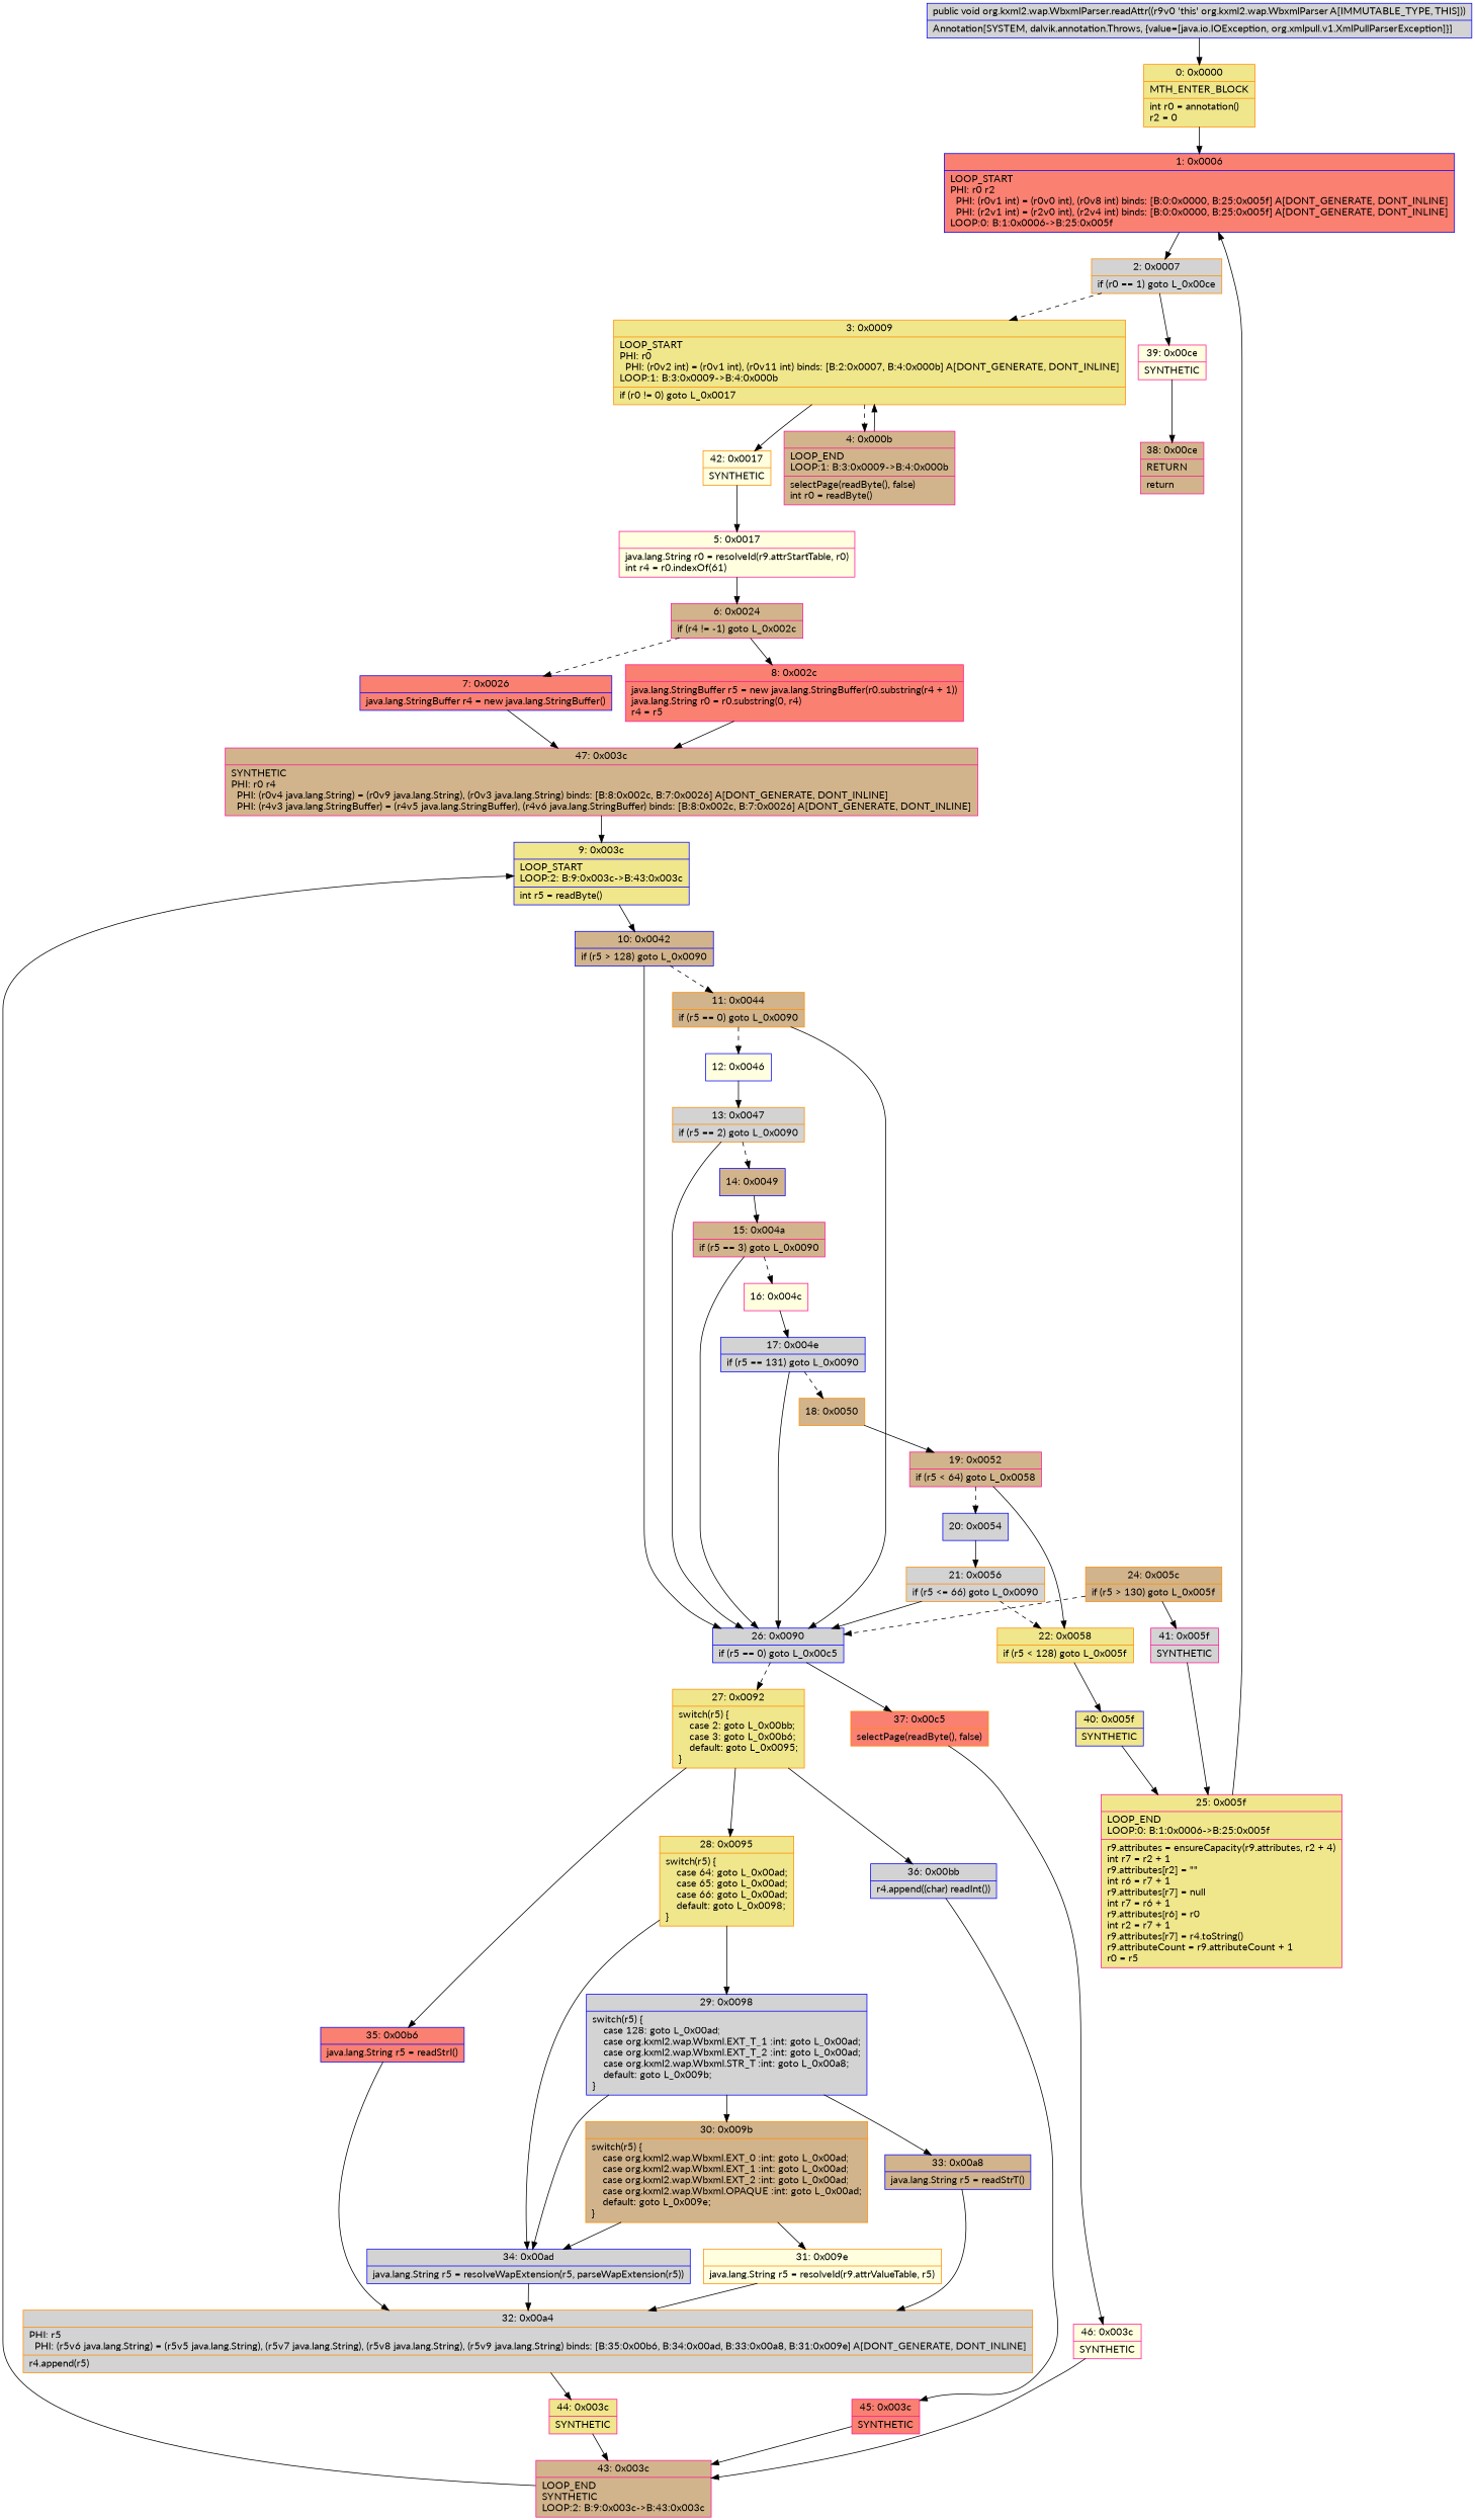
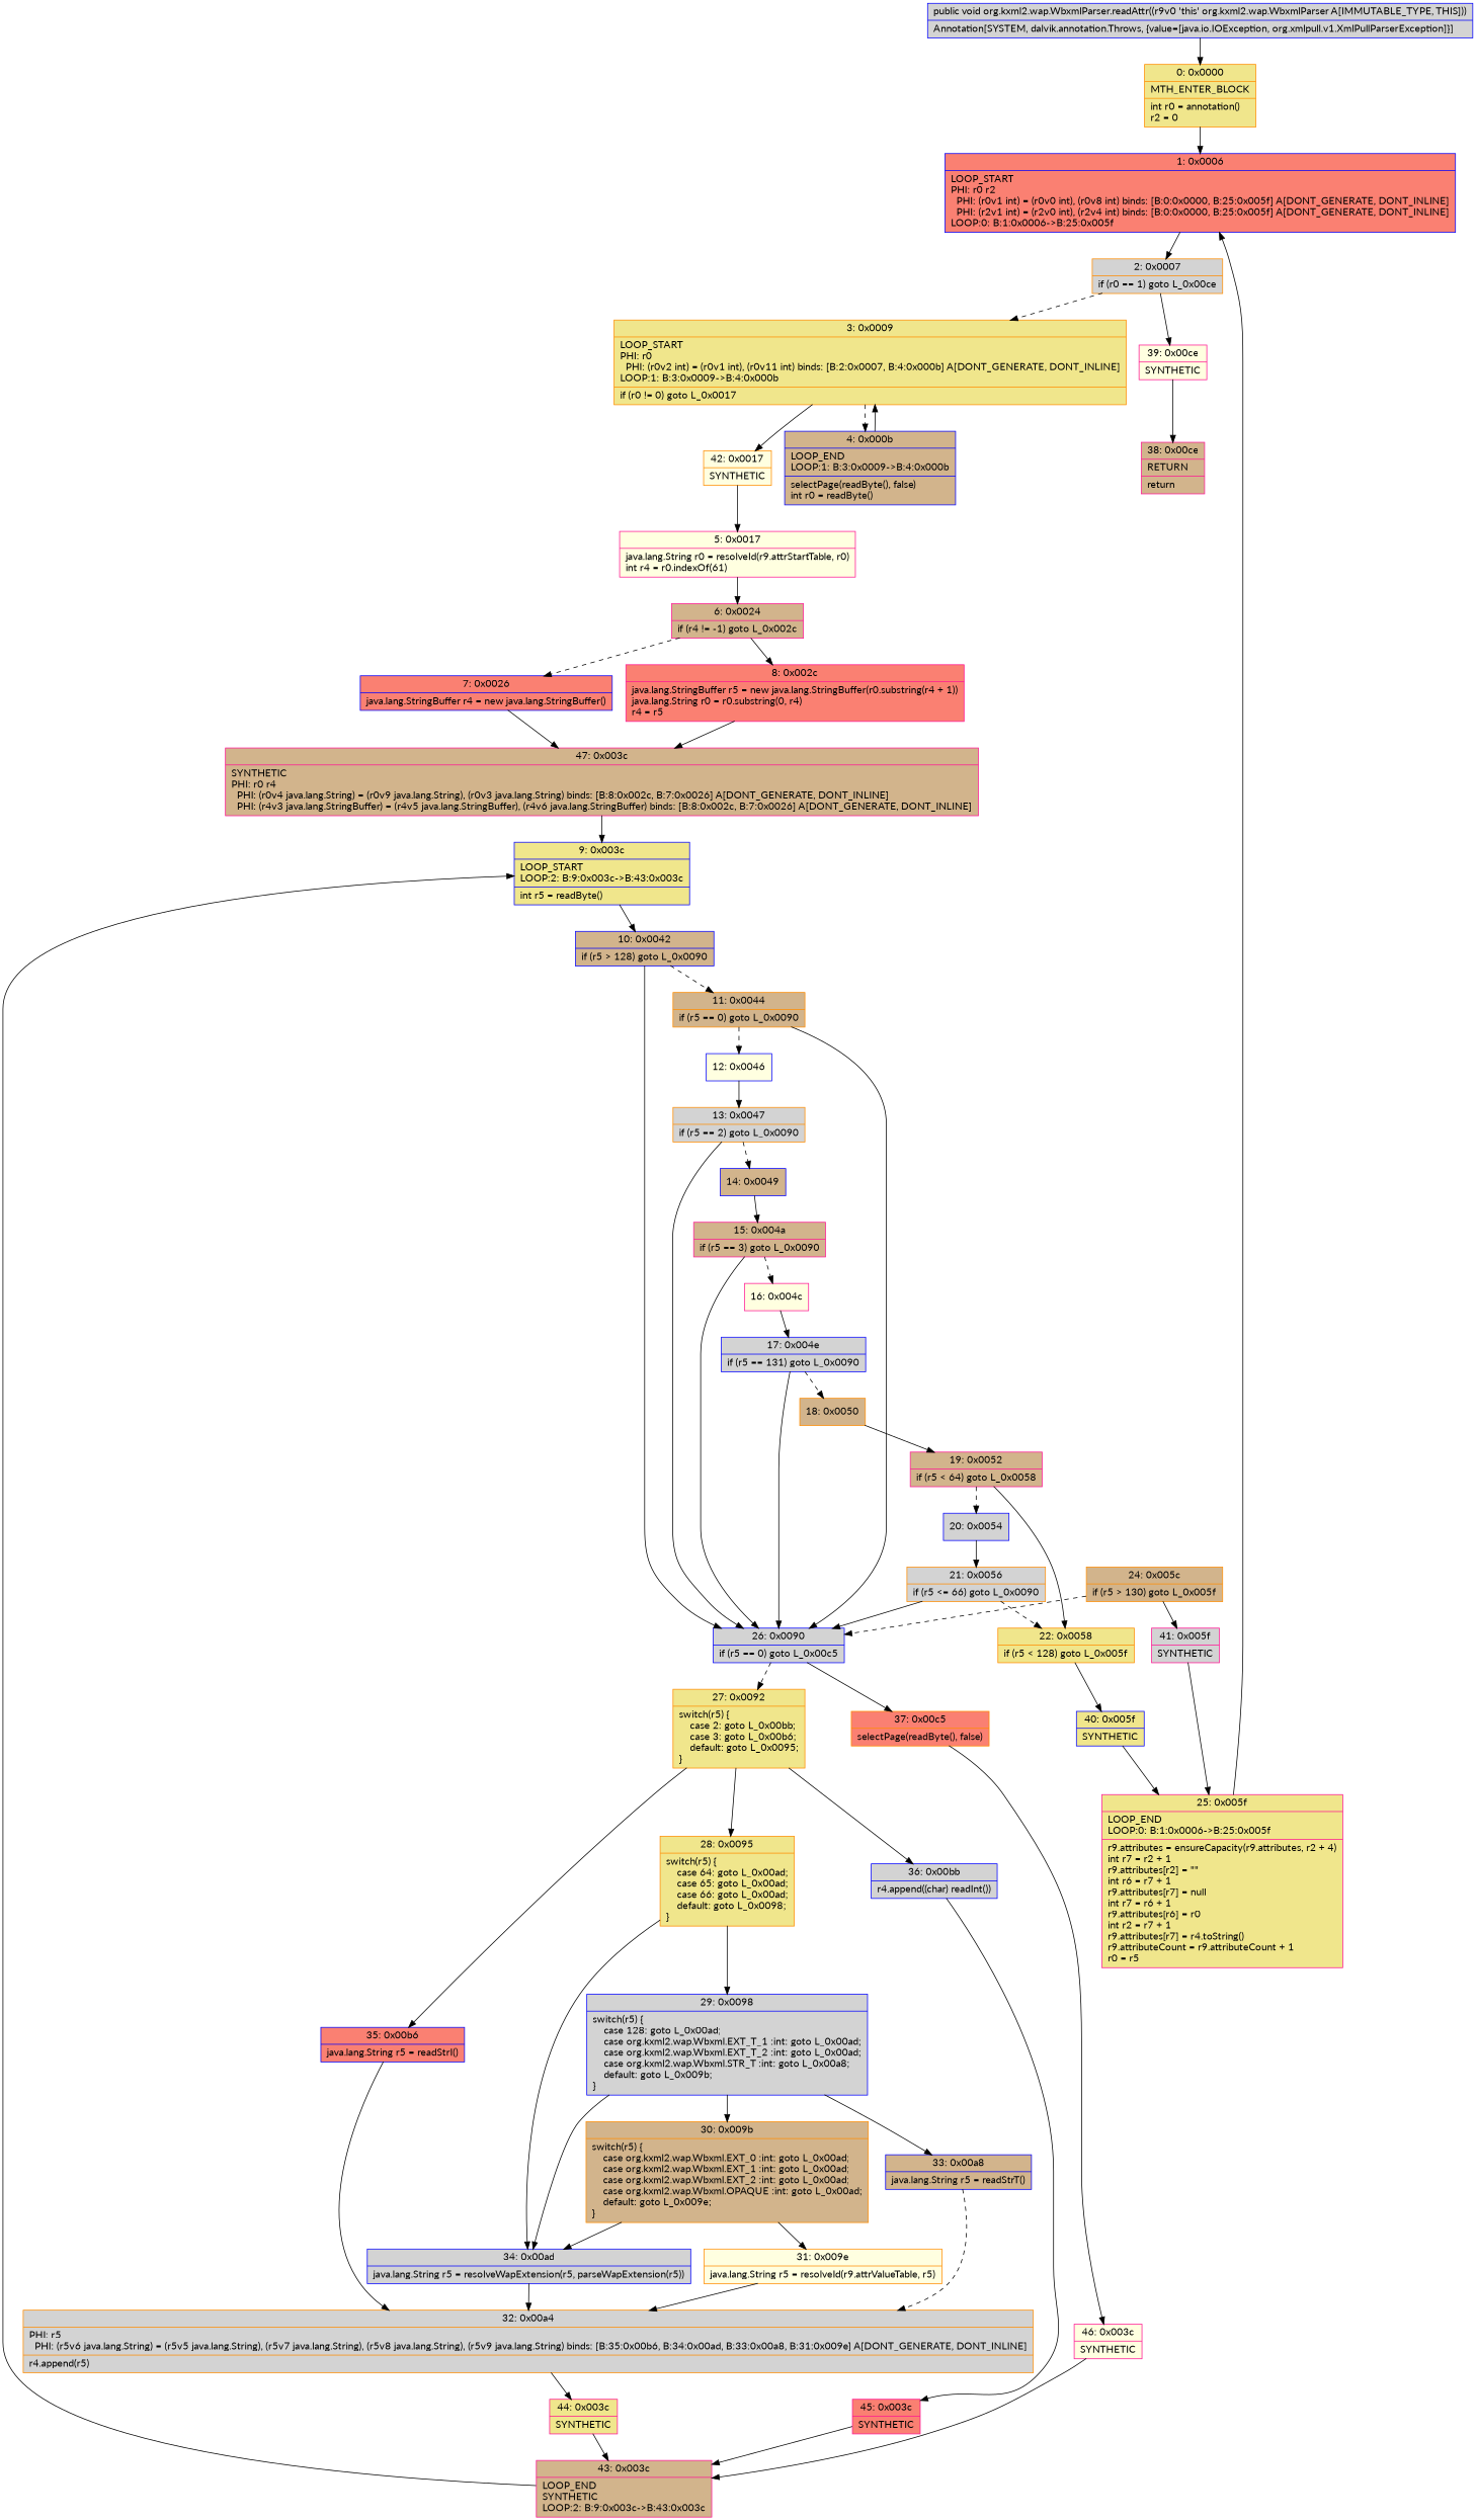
  digraph {
    fontname=Lato
    node [color=darkorange fillcolor=tan fontname=Lato shape=record style=filled]
    edge [fontname=Lato]
    n1 [fillcolor=khaki label="{0\:\ 0x0000|MTH_ENTER_BLOCK\l|int r0 = annotation()\lr2 = 0\l}"]
    n2 [color=blue fillcolor=salmon label="{1\:\ 0x0006|LOOP_START\lPHI: r0 r2 \l  PHI: (r0v1 int) = (r0v0 int), (r0v8 int) binds: [B:0:0x0000, B:25:0x005f] A[DONT_GENERATE, DONT_INLINE]\l  PHI: (r2v1 int) = (r2v0 int), (r2v4 int) binds: [B:0:0x0000, B:25:0x005f] A[DONT_GENERATE, DONT_INLINE]\lLOOP:0: B:1:0x0006\-\>B:25:0x005f\l}"]
    n3 [fillcolor=lightgrey label="{2\:\ 0x0007|if (r0 == 1) goto L_0x00ce\l}"]
    n4 [fillcolor=khaki label="{3\:\ 0x0009|LOOP_START\lPHI: r0 \l  PHI: (r0v2 int) = (r0v1 int), (r0v11 int) binds: [B:2:0x0007, B:4:0x000b] A[DONT_GENERATE, DONT_INLINE]\lLOOP:1: B:3:0x0009\-\>B:4:0x000b\l|if (r0 != 0) goto L_0x0017\l}"]
    n5 [color=deeppink fillcolor=lightyellow label="{39\:\ 0x00ce|SYNTHETIC\l}"]
-   n6 [color=deeppink label="{4\:\ 0x000b|LOOP_END\lLOOP:1: B:3:0x0009\-\>B:4:0x000b\l|selectPage(readByte(), false)\lint r0 = readByte()\l}"]
+   n6 [color=blue label="{4\:\ 0x000b|LOOP_END\lLOOP:1: B:3:0x0009\-\>B:4:0x000b\l|selectPage(readByte(), false)\lint r0 = readByte()\l}"]
    n7 [fillcolor=lightyellow label="{42\:\ 0x0017|SYNTHETIC\l}"]
    n8 [color=deeppink label="{38\:\ 0x00ce|RETURN\l|return\l}"]
    n9 [color=deeppink fillcolor=lightyellow label="{5\:\ 0x0017|java.lang.String r0 = resolveId(r9.attrStartTable, r0)\lint r4 = r0.indexOf(61)\l}"]
    n10 [color=deeppink label="{6\:\ 0x0024|if (r4 != \-1) goto L_0x002c\l}"]
    n11 [color=blue fillcolor=salmon label="{7\:\ 0x0026|java.lang.StringBuffer r4 = new java.lang.StringBuffer()\l}"]
    n12 [color=deeppink fillcolor=salmon label="{8\:\ 0x002c|java.lang.StringBuffer r5 = new java.lang.StringBuffer(r0.substring(r4 + 1))\ljava.lang.String r0 = r0.substring(0, r4)\lr4 = r5\l}"]
    n13 [color=deeppink label="{47\:\ 0x003c|SYNTHETIC\lPHI: r0 r4 \l  PHI: (r0v4 java.lang.String) = (r0v9 java.lang.String), (r0v3 java.lang.String) binds: [B:8:0x002c, B:7:0x0026] A[DONT_GENERATE, DONT_INLINE]\l  PHI: (r4v3 java.lang.StringBuffer) = (r4v5 java.lang.StringBuffer), (r4v6 java.lang.StringBuffer) binds: [B:8:0x002c, B:7:0x0026] A[DONT_GENERATE, DONT_INLINE]\l}"]
    n14 [color=blue fillcolor=khaki label="{9\:\ 0x003c|LOOP_START\lLOOP:2: B:9:0x003c\-\>B:43:0x003c\l|int r5 = readByte()\l}"]
    n15 [color=blue label="{10\:\ 0x0042|if (r5 \> 128) goto L_0x0090\l}"]
    n16 [label="{11\:\ 0x0044|if (r5 == 0) goto L_0x0090\l}"]
    n17 [color=blue fillcolor=lightgrey label="{26\:\ 0x0090|if (r5 == 0) goto L_0x00c5\l}"]
    n18 [color=blue fillcolor=lightyellow label="{12\:\ 0x0046}"]
    n19 [fillcolor=khaki label="{27\:\ 0x0092|switch(r5) \{\l    case 2: goto L_0x00bb;\l    case 3: goto L_0x00b6;\l    default: goto L_0x0095;\l\}\l}"]
    n20 [fillcolor=salmon label="{37\:\ 0x00c5|selectPage(readByte(), false)\l}"]
    n21 [fillcolor=lightgrey label="{13\:\ 0x0047|if (r5 == 2) goto L_0x0090\l}"]
    n22 [color=blue label="{14\:\ 0x0049}"]
    n23 [color=deeppink label="{15\:\ 0x004a|if (r5 == 3) goto L_0x0090\l}"]
    n24 [color=deeppink fillcolor=lightyellow label="{16\:\ 0x004c}"]
    n25 [color=blue fillcolor=lightgrey label="{17\:\ 0x004e|if (r5 == 131) goto L_0x0090\l}"]
    n26 [label="{18\:\ 0x0050}"]
    n27 [color=deeppink label="{19\:\ 0x0052|if (r5 \< 64) goto L_0x0058\l}"]
    n28 [color=blue fillcolor=lightgrey label="{20\:\ 0x0054}"]
    n29 [fillcolor=khaki label="{22\:\ 0x0058|if (r5 \< 128) goto L_0x005f\l}"]
    n30 [fillcolor=lightgrey label="{21\:\ 0x0056|if (r5 \<= 66) goto L_0x0090\l}"]
    n31 [color=blue fillcolor=khaki label="{40\:\ 0x005f|SYNTHETIC\l}"]
    n32 [color=deeppink fillcolor=khaki label="{25\:\ 0x005f|LOOP_END\lLOOP:0: B:1:0x0006\-\>B:25:0x005f\l|r9.attributes = ensureCapacity(r9.attributes, r2 + 4)\lint r7 = r2 + 1\lr9.attributes[r2] = \"\"\lint r6 = r7 + 1\lr9.attributes[r7] = null\lint r7 = r6 + 1\lr9.attributes[r6] = r0\lint r2 = r7 + 1\lr9.attributes[r7] = r4.toString()\lr9.attributeCount = r9.attributeCount + 1\lr0 = r5\l}"]
    n33 [label="{24\:\ 0x005c|if (r5 \> 130) goto L_0x005f\l}"]
    n34 [color=deeppink fillcolor=lightgrey label="{41\:\ 0x005f|SYNTHETIC\l}"]
    n35 [fillcolor=khaki label="{28\:\ 0x0095|switch(r5) \{\l    case 64: goto L_0x00ad;\l    case 65: goto L_0x00ad;\l    case 66: goto L_0x00ad;\l    default: goto L_0x0098;\l\}\l}"]
    n36 [color=blue fillcolor=salmon label="{35\:\ 0x00b6|java.lang.String r5 = readStrI()\l}"]
    n37 [color=blue fillcolor=lightgrey label="{36\:\ 0x00bb|r4.append((char) readInt())\l}"]
    n38 [color=deeppink fillcolor=lightyellow label="{46\:\ 0x003c|SYNTHETIC\l}"]
    n39 [color=blue fillcolor=lightgrey label="{29\:\ 0x0098|switch(r5) \{\l    case 128: goto L_0x00ad;\l    case org.kxml2.wap.Wbxml.EXT_T_1 :int: goto L_0x00ad;\l    case org.kxml2.wap.Wbxml.EXT_T_2 :int: goto L_0x00ad;\l    case org.kxml2.wap.Wbxml.STR_T :int: goto L_0x00a8;\l    default: goto L_0x009b;\l\}\l}"]
    n40 [color=blue fillcolor=lightgrey label="{34\:\ 0x00ad|java.lang.String r5 = resolveWapExtension(r5, parseWapExtension(r5))\l}"]
    n41 [fillcolor=lightgrey label="{32\:\ 0x00a4|PHI: r5 \l  PHI: (r5v6 java.lang.String) = (r5v5 java.lang.String), (r5v7 java.lang.String), (r5v8 java.lang.String), (r5v9 java.lang.String) binds: [B:35:0x00b6, B:34:0x00ad, B:33:0x00a8, B:31:0x009e] A[DONT_GENERATE, DONT_INLINE]\l|r4.append(r5)\l}"]
    n42 [color=deeppink fillcolor=salmon label="{45\:\ 0x003c|SYNTHETIC\l}"]
    n43 [label="{30\:\ 0x009b|switch(r5) \{\l    case org.kxml2.wap.Wbxml.EXT_0 :int: goto L_0x00ad;\l    case org.kxml2.wap.Wbxml.EXT_1 :int: goto L_0x00ad;\l    case org.kxml2.wap.Wbxml.EXT_2 :int: goto L_0x00ad;\l    case org.kxml2.wap.Wbxml.OPAQUE :int: goto L_0x00ad;\l    default: goto L_0x009e;\l\}\l}"]
    n44 [color=blue label="{33\:\ 0x00a8|java.lang.String r5 = readStrT()\l}"]
    n45 [fillcolor=lightyellow label="{31\:\ 0x009e|java.lang.String r5 = resolveId(r9.attrValueTable, r5)\l}"]
    n46 [color=deeppink fillcolor=khaki label="{44\:\ 0x003c|SYNTHETIC\l}"]
    n47 [color=deeppink label="{43\:\ 0x003c|LOOP_END\lSYNTHETIC\lLOOP:2: B:9:0x003c\-\>B:43:0x003c\l}"]
    n48 [color=blue fillcolor=lightgrey label="{public void org.kxml2.wap.WbxmlParser.readAttr((r9v0 'this' org.kxml2.wap.WbxmlParser A[IMMUTABLE_TYPE, THIS]))  | Annotation[SYSTEM, dalvik.annotation.Throws, \{value=[java.io.IOException, org.xmlpull.v1.XmlPullParserException]\}]\l}"]
    n1 -> n2
    n2 -> n3
    n3 -> n4 [style=dashed]
    n3 -> n5
    n4 -> n6 [style=dashed]
    n4 -> n7
    n5 -> n8
    n6 -> n4
    n7 -> n9
    n9 -> n10
    n10 -> n11 [style=dashed]
    n10 -> n12
    n11 -> n13
    n12 -> n13
    n13 -> n14
    n14 -> n15
    n15 -> n16 [style=dashed]
    n15 -> n17
    n16 -> n17
    n16 -> n18 [style=dashed]
    n17 -> n19 [style=dashed]
    n17 -> n20
    n18 -> n21
    n19 -> n35
    n19 -> n36
    n19 -> n37
    n20 -> n38
    n21 -> n17
    n21 -> n22 [style=dashed]
    n22 -> n23
    n23 -> n17
    n23 -> n24 [style=dashed]
    n24 -> n25
    n25 -> n17
    n25 -> n26 [style=dashed]
    n26 -> n27
    n27 -> n28 [style=dashed]
    n27 -> n29
    n28 -> n30
    n29 -> n31
    n30 -> n17
    n30 -> n29 [style=dashed]
    n31 -> n32
    n32 -> n2
    n33 -> n17 [style=dashed]
    n33 -> n34
    n34 -> n32
    n35 -> n39
    n35 -> n40
    n36 -> n41
    n37 -> n42
    n38 -> n47
    n39 -> n40
    n39 -> n43
    n39 -> n44
    n40 -> n41
    n41 -> n46
    n42 -> n47
    n43 -> n40
    n43 -> n45
-   n44 -> n41
+   n44 -> n41 [style=dashed]
    n45 -> n41
    n46 -> n47
    n47 -> n14
    n48 -> n1
  }
